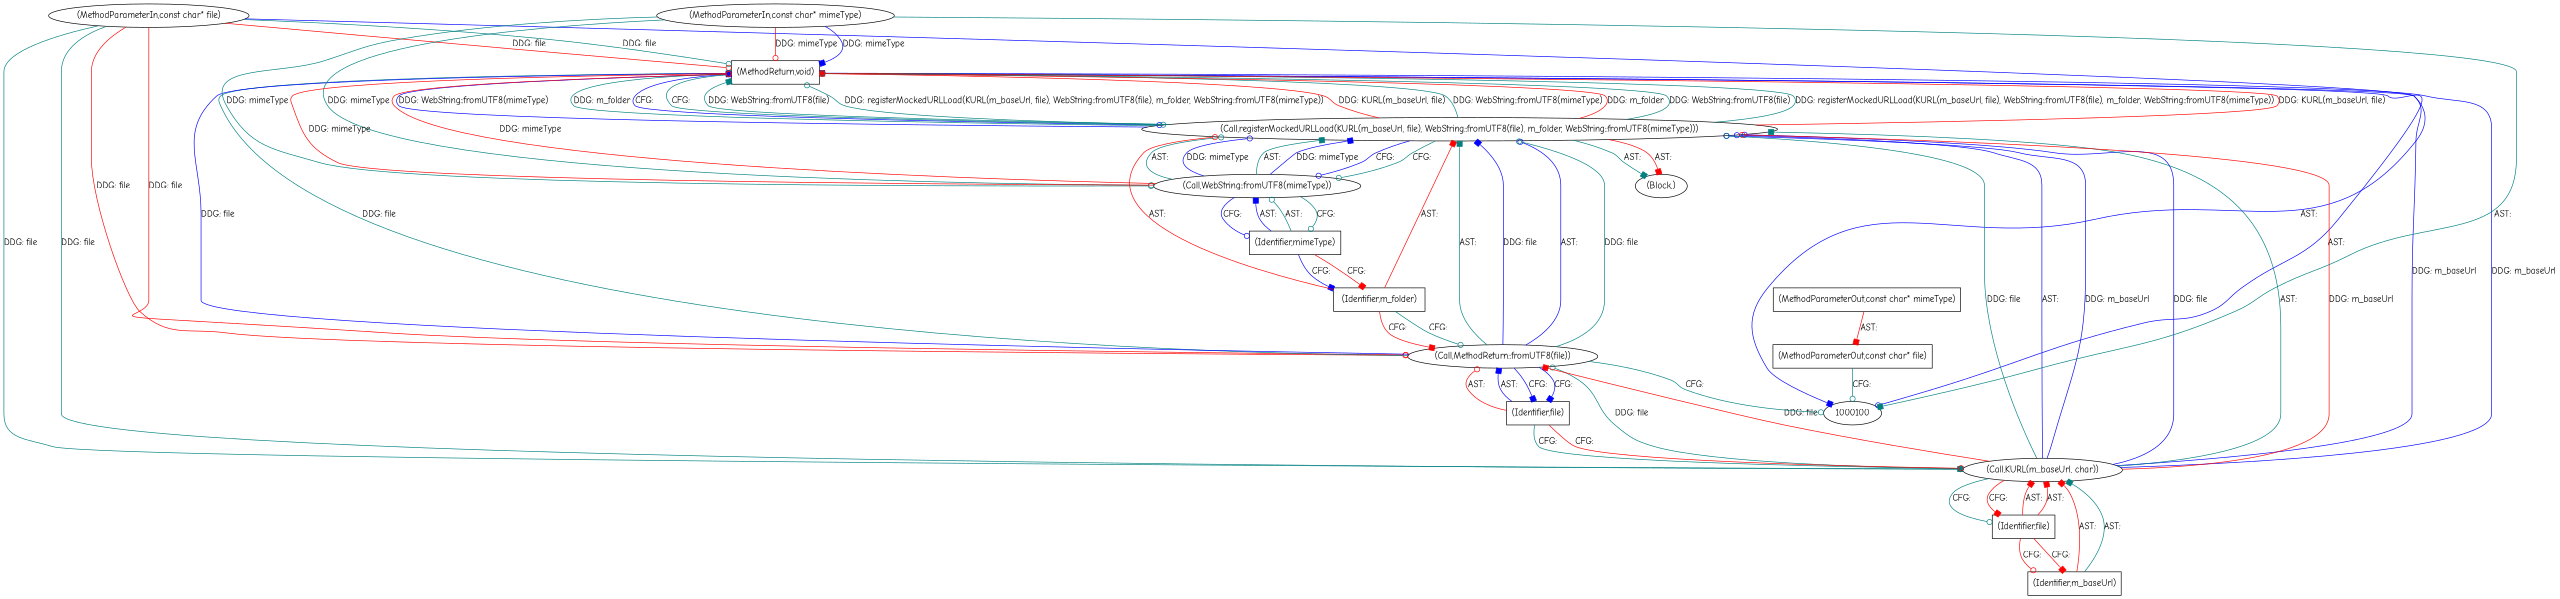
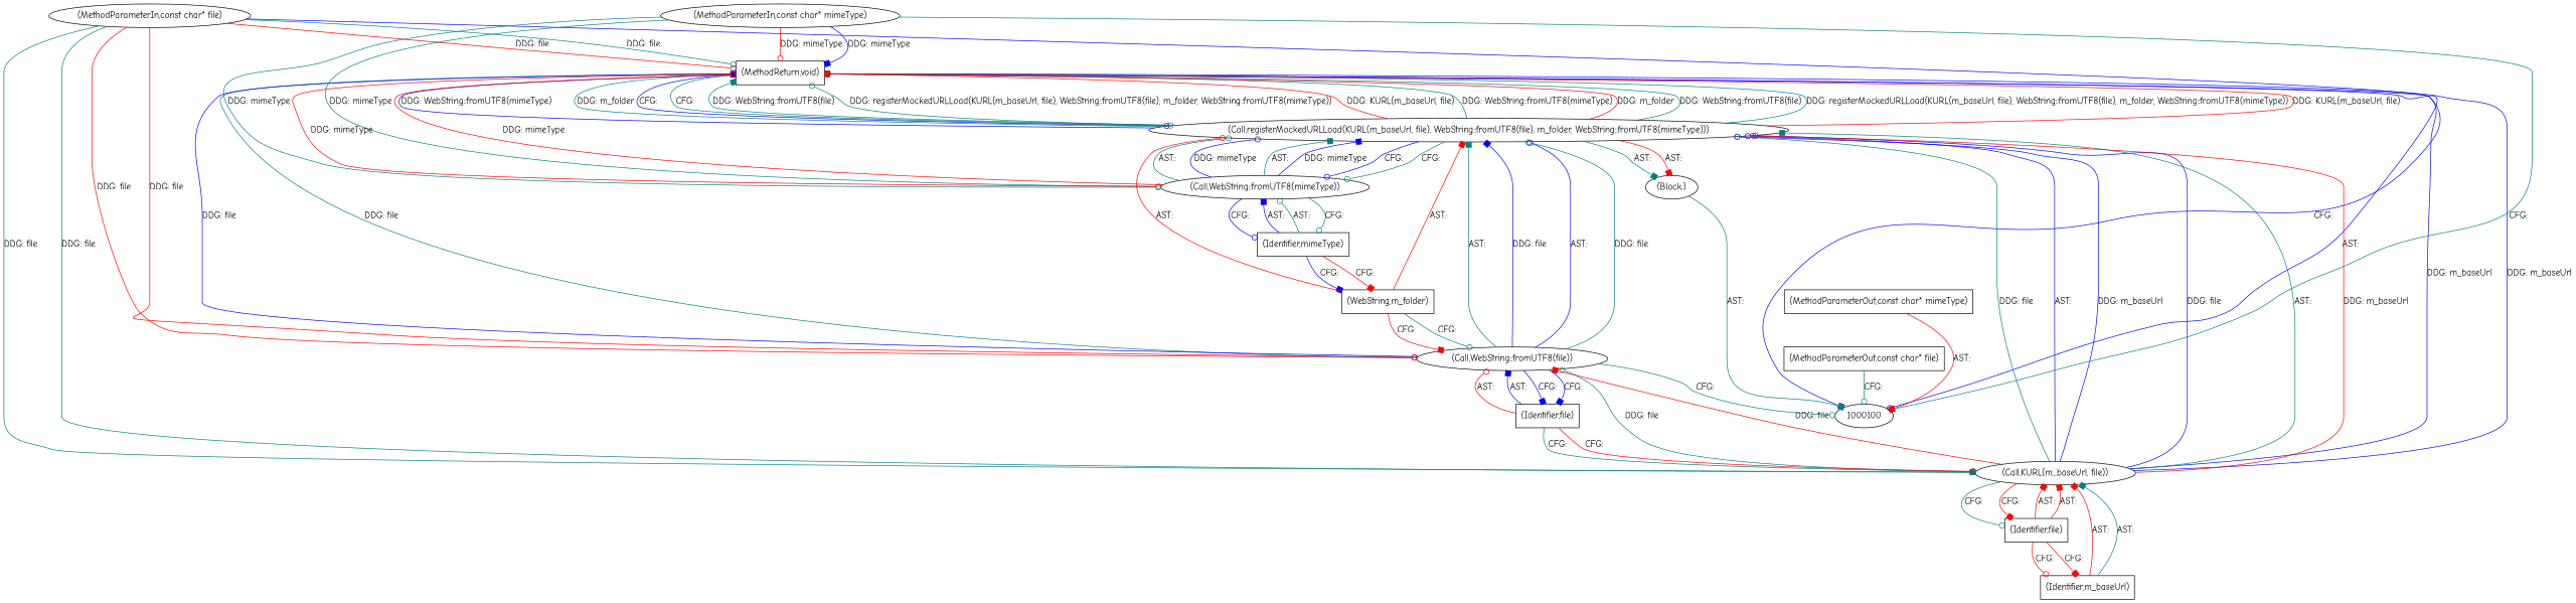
  digraph {
    fontname="Comic Neue"
    node [fontname="Comic Neue" shape=ellipse]
    edge [arrowhead=odot color=teal fontname="Comic Neue"]
    n1 [label="(MethodParameterIn,const char* file)"]
    n2 [label="(MethodReturn,void)" shape=box]
-   n3 [label="(Call,KURL(m_baseUrl, char))"]
-   n4 [label="(Call,MethodReturn::fromUTF8(file))"]
+   n3 [label="(Call,KURL(m_baseUrl, file))"]
+   n4 [label="(Call,WebString::fromUTF8(file))"]
    1000100
    n6 [label="(Call,registerMockedURLLoad(KURL(m_baseUrl, file), WebString::fromUTF8(file), m_folder, WebString::fromUTF8(mimeType)))"]
    n7 [label="(Identifier,file)" shape=box]
    n8 [label="(Identifier,file)" shape=box]
    n9 [label="(MethodParameterOut,const char* file)" shape=box]
    n10 [label="(MethodParameterIn,const char* mimeType)"]
    n11 [label="(Call,WebString::fromUTF8(mimeType))"]
    n12 [label="(Identifier,mimeType)" shape=box]
    n13 [label="(MethodParameterOut,const char* mimeType)" shape=box]
    n14 [label="(Block,)"]
-   n15 [label="(Identifier,m_folder)" shape=box]
+   n15 [label="(WebString,m_folder)" shape=box]
    n16 [label="(Identifier,m_baseUrl)" shape=box]
    n1 -> n2 [color=red label="DDG: file"]
    n1 -> n2 [label="DDG: file"]
    n1 -> n3 [arrowhead=box label="DDG: file"]
    n1 -> n3 [label="DDG: file"]
    n1 -> n4 [color=red label="DDG: file"]
    n1 -> n4 [color=red label="DDG: file"]
-   n1 -> 1000100 [arrowhead=box color=blue label="AST: "]
+   n1 -> 1000100 [arrowhead=box color=blue label="CFG: "]
    n2 -> 1000100 [color=blue label="AST: "]
    n2 -> n6 [color=blue label="CFG: "]
    n2 -> n6 [label="CFG: "]
    n3 -> n2 [color=blue label="DDG: m_baseUrl"]
    n3 -> n2 [arrowhead=box color=blue label="DDG: m_baseUrl"]
    n3 -> n4 [label="DDG: file"]
    n3 -> n4 [arrowhead=box color=red label="DDG: file"]
    n3 -> n6 [color=blue label="AST: "]
    n3 -> n6 [color=blue label="DDG: m_baseUrl"]
    n3 -> n6 [color=blue label="DDG: file"]
    n3 -> n6 [arrowhead=box label="AST: "]
    n3 -> n6 [color=red label="DDG: m_baseUrl"]
    n3 -> n6 [label="DDG: file"]
    n3 -> n7 [label="CFG: "]
    n3 -> n7 [arrowhead=box color=red label="CFG: "]
    n4 -> n2 [arrowhead=box label="DDG: file"]
    n4 -> n2 [color=blue label="DDG: file"]
    n4 -> 1000100 [label="CFG: "]
    n4 -> n6 [arrowhead=box label="AST: "]
    n4 -> n6 [arrowhead=box color=blue label="DDG: file"]
    n4 -> n6 [color=blue label="AST: "]
    n4 -> n6 [label="DDG: file"]
    n4 -> n8 [arrowhead=box color=blue label="CFG: "]
    n4 -> n8 [arrowhead=box color=blue label="CFG: "]
    n6 -> n2 [arrowhead=box label="DDG: WebString::fromUTF8(file)"]
    n6 -> n2 [label="DDG: registerMockedURLLoad(KURL(m_baseUrl, file), WebString::fromUTF8(file), m_folder, WebString::fromUTF8(mimeType))"]
    n6 -> n2 [color=red label="DDG: KURL(m_baseUrl, file)"]
    n6 -> n2 [label="DDG: WebString::fromUTF8(mimeType)"]
    n6 -> n2 [arrowhead=box color=red label="DDG: m_folder"]
    n6 -> n2 [label="DDG: WebString::fromUTF8(file)"]
    n6 -> n2 [label="DDG: registerMockedURLLoad(KURL(m_baseUrl, file), WebString::fromUTF8(file), m_folder, WebString::fromUTF8(mimeType))"]
    n6 -> n2 [color=red label="DDG: KURL(m_baseUrl, file)"]
    n6 -> n2 [arrowhead=box color=blue label="DDG: WebString::fromUTF8(mimeType)"]
    n6 -> n2 [label="DDG: m_folder"]
    n6 -> n11 [color=blue label="CFG: "]
    n6 -> n11 [label="CFG: "]
    n6 -> n14 [arrowhead=box color=red label="AST: "]
    n6 -> n14 [arrowhead=box label="AST: "]
    n7 -> n3 [arrowhead=box color=red label="AST: "]
    n7 -> n3 [arrowhead=box color=red label="AST: "]
    n7 -> n16 [color=red label="CFG: "]
    n7 -> n16 [arrowhead=box color=red label="CFG: "]
    n8 -> n3 [label="CFG: "]
    n8 -> n3 [color=red label="CFG: "]
    n8 -> n4 [color=red label="AST: "]
    n8 -> n4 [arrowhead=box color=blue label="AST: "]
    n9 -> 1000100 [label="CFG: "]
    n10 -> n2 [color=red label="DDG: mimeType"]
    n10 -> n2 [arrowhead=box color=blue label="DDG: mimeType"]
-   n10 -> 1000100 [arrowhead=box label="AST: "]
+   n10 -> 1000100 [arrowhead=box label="CFG: "]
    n10 -> n11 [label="DDG: mimeType"]
    n10 -> n11 [label="DDG: mimeType"]
    n11 -> n2 [color=red label="DDG: mimeType"]
    n11 -> n2 [color=red label="DDG: mimeType"]
    n11 -> n6 [label="AST: "]
    n11 -> n6 [color=blue label="DDG: mimeType"]
    n11 -> n6 [arrowhead=box label="AST: "]
    n11 -> n6 [arrowhead=box color=blue label="DDG: mimeType"]
    n11 -> n12 [label="CFG: "]
    n11 -> n12 [color=blue label="CFG: "]
    n12 -> n11 [arrowhead=box color=blue label="AST: "]
    n12 -> n11 [label="AST: "]
    n12 -> n15 [arrowhead=box color=blue label="CFG: "]
    n12 -> n15 [arrowhead=box color=red label="CFG: "]
-   n13 -> n9 [arrowhead=box color=red label="AST: "]
+   n13 -> 1000100 [arrowhead=box color=red label="AST: "]
+   n14 -> 1000100 [arrowhead=box label="AST: "]
    n15 -> n4 [label="CFG: "]
    n15 -> n4 [arrowhead=box color=red label="CFG: "]
    n15 -> n6 [color=red label="AST: "]
    n15 -> n6 [arrowhead=box color=red label="AST: "]
    n16 -> n3 [arrowhead=box color=red label="AST: "]
    n16 -> n3 [arrowhead=box label="AST: "]
  }
